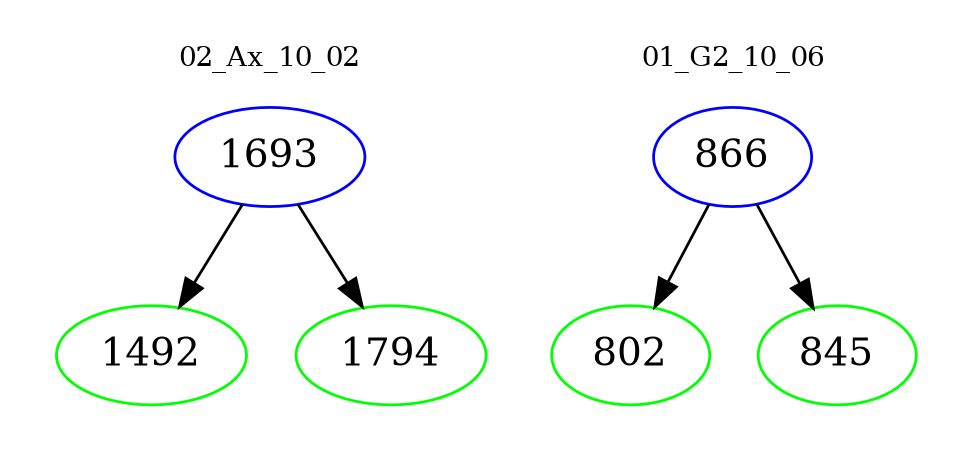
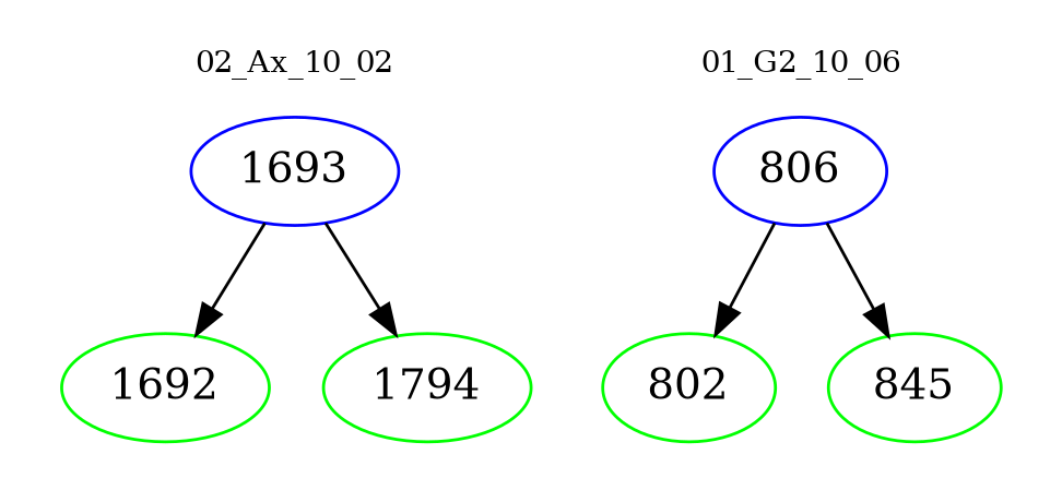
  digraph {
    node [color=green]
    edge [color=black]
    n1 [color=blue label=1693]
-   n2 [label=1492]
+   n2 [label=1692]
    n3 [label=1794]
-   n4 [color=blue label=866]
+   n4 [color=blue label=806]
    n5 [label=802]
    n6 [label=845]
    subgraph cluster_1 {
      color=white
      fontsize=10
      label="02_Ax_10_02"
      n1
      n2
      n3
    }
    subgraph cluster_2 {
      color=white
      fontsize=10
      label="01_G2_10_06"
      n4
      n5
      n6
    }
    n1 -> n2
    n1 -> n3
    n4 -> n5
    n4 -> n6
  }
